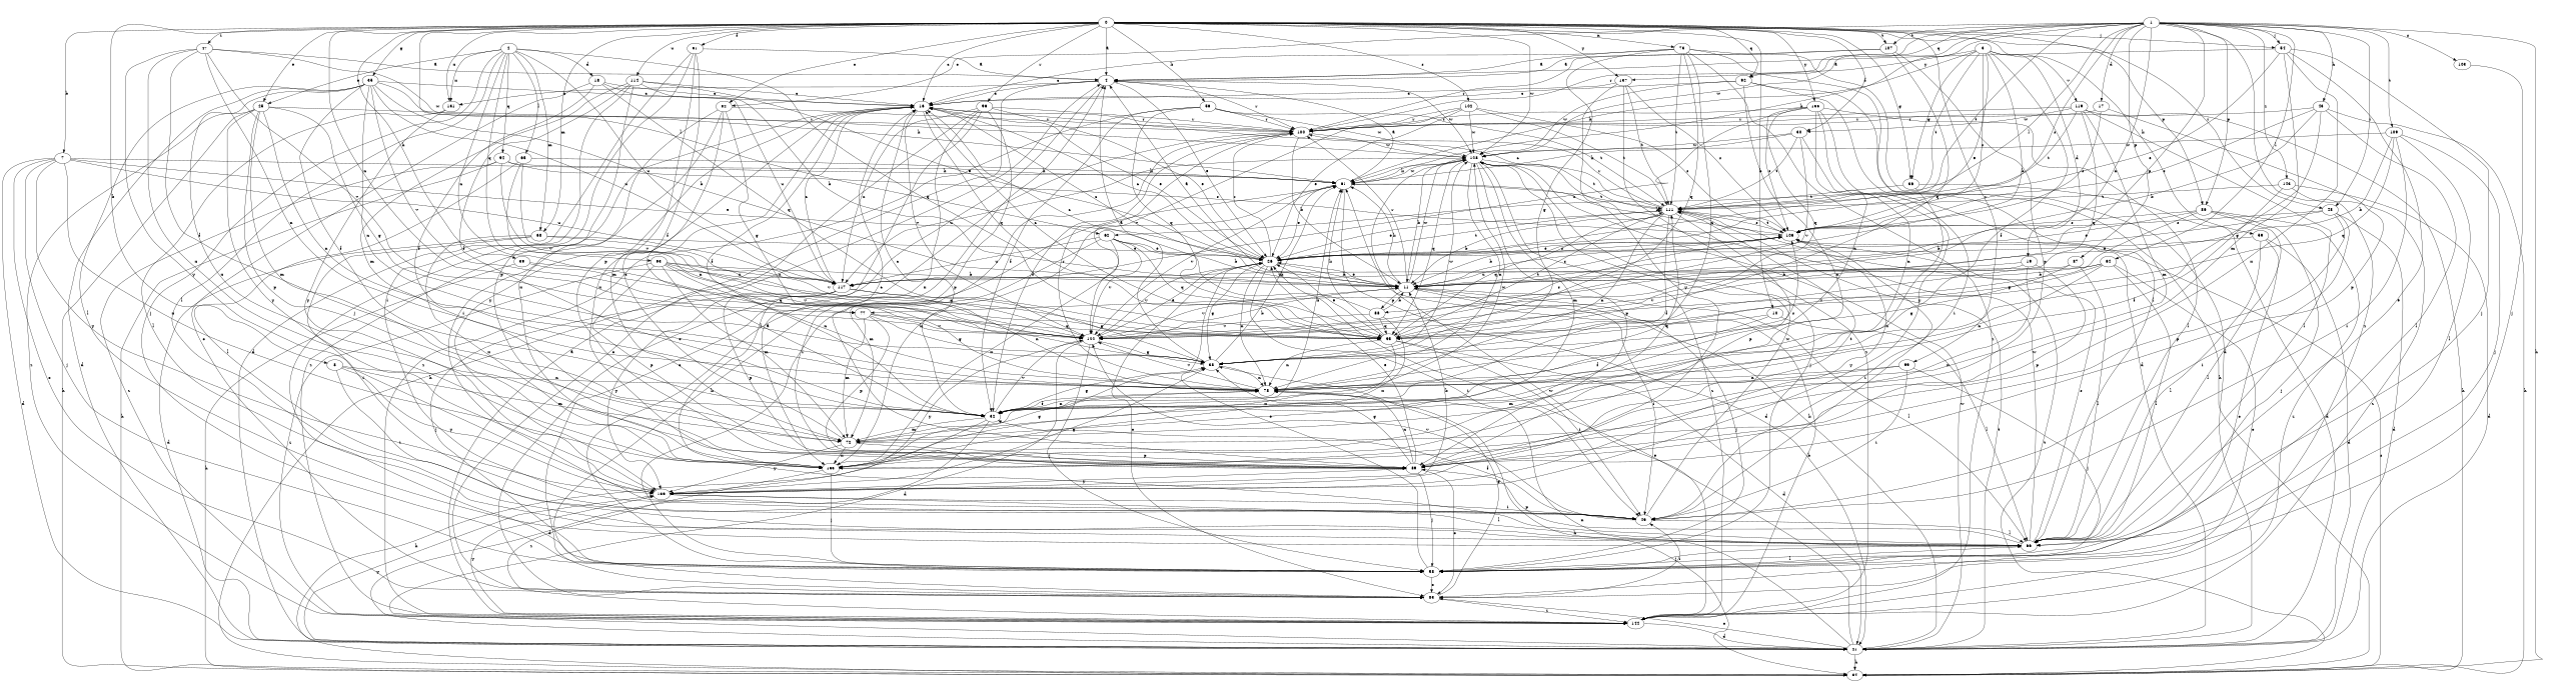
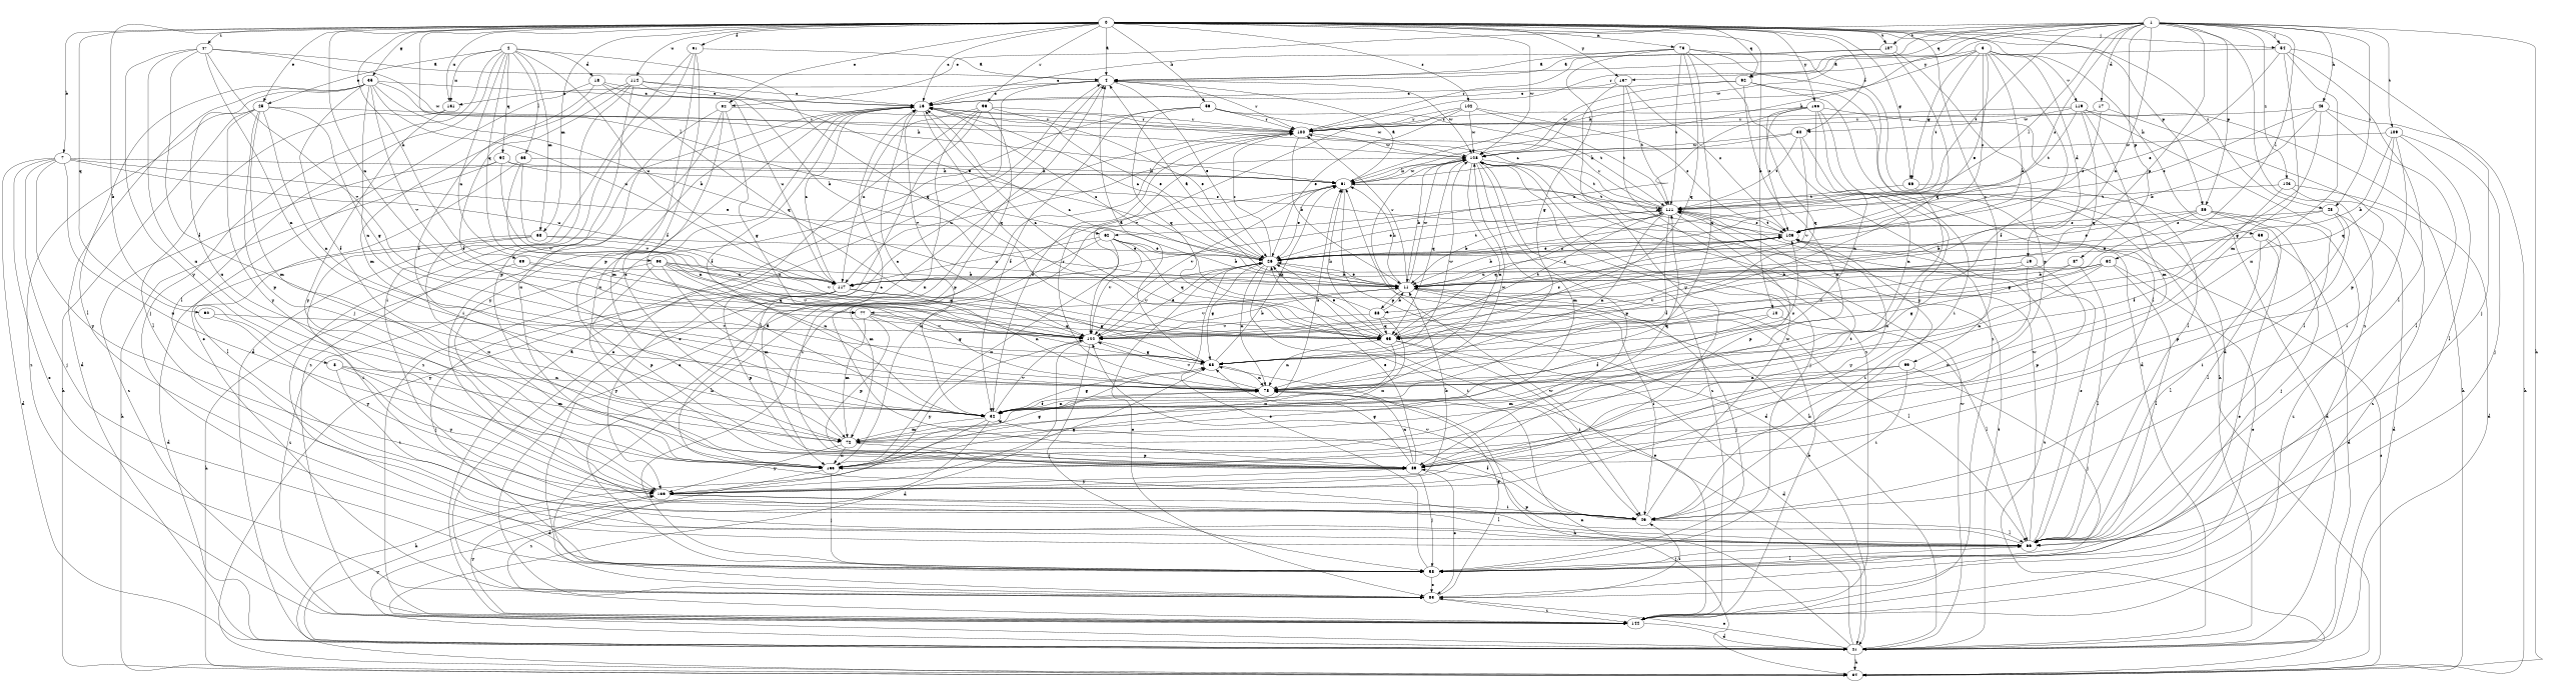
  strict digraph {
    0
    4
    7
    8
    10
    16
    25
    30
    31
    35
    36
    39
    47
    48
    54
    56
    59
    62
    68
    73
    77
    82
    86
+   90
    92
    96
    99
    102
    107
    114
    128
    131
    135
    137
    n35 [label=34]
    100
    26
    83
    61
    n40 [label=58]
    117
    21
    133
    139
    49
    72
    78
    66
    95
    32
    144
    122
    89
    38
    111
    11
    106
    1
    17
    43
    64
    87
    88
-   103
    109
    143
    2
    18
    65
    93
    94
    3
    19
    119
    0 -> 4 [label=a]
    0 -> 7 [label=b]
    0 -> 8 [label=b]
    0 -> 10 [label=b]
    0 -> 16 [label=c]
    0 -> 25 [label=e]
    0 -> 30 [label=f]
    0 -> 31 [label=f]
    0 -> 35 [label=g]
    0 -> 36 [label=g]
    0 -> 39 [label=h]
    0 -> 47 [label=i]
    0 -> 48 [label=i]
    0 -> 54 [label=j]
    0 -> 56 [label=k]
    0 -> 59 [label=k]
    0 -> 62 [label=l]
    0 -> 68 [label=m]
    0 -> 73 [label=n]
    0 -> 77 [label=n]
    0 -> 82 [label=o]
    0 -> 86 [label=p]
+   0 -> 90 [label=q]
    0 -> 92 [label=q]
    0 -> 96 [label=r]
    0 -> 99 [label=r]
    0 -> 102 [label=s]
    0 -> 107 [label=t]
    0 -> 114 [label=u]
    0 -> 128 [label=w]
    0 -> 131 [label=x]
    0 -> 135 [label=y]
    0 -> 137 [label=y]
    4 -> 16 [label=c]
    4 -> 128 [label=w]
    4 -> 131 [label=x]
-   4 -> n35 [label=h]
+   4 -> n35 [label=y]
    4 -> 100 [label=r]
    4 -> 26 [label=e]
    4 -> 83 [label=o]
    7 -> 26 [label=e]
    7 -> 83 [label=o]
    7 -> 61 [label=k]
    7 -> n40 [label=j]
    7 -> 117 [label=u]
    7 -> 21 [label=d]
    7 -> 133 [label=x]
    7 -> 139 [label=y]
    8 -> 139 [label=y]
    8 -> 49 [label=i]
    8 -> 72 [label=m]
    8 -> 78 [label=n]
    10 -> 66 [label=l]
    10 -> 95 [label=q]
    10 -> 32 [label=f]
    16 -> 100 [label=r]
    16 -> 26 [label=e]
    16 -> 133 [label=x]
    16 -> 139 [label=y]
    16 -> 95 [label=q]
    16 -> 32 [label=f]
    16 -> 144 [label=z]
    16 -> 122 [label=v]
    25 -> n35 [label=h]
    25 -> 100 [label=r]
    25 -> 139 [label=y]
    25 -> 72 [label=m]
    25 -> 78 [label=n]
    25 -> 144 [label=z]
    25 -> 89 [label=p]
    25 -> 38 [label=g]
    30 -> 128 [label=w]
    30 -> 61 [label=k]
    30 -> 78 [label=n]
    30 -> 122 [label=v]
    30 -> 111 [label=t]
    31 -> 4 [label=a]
    31 -> n40 [label=j]
    31 -> 21 [label=d]
    31 -> 32 [label=f]
    31 -> 89 [label=p]
    35 -> 16 [label=c]
    35 -> 61 [label=k]
    35 -> 117 [label=u]
    35 -> 21 [label=d]
    35 -> 133 [label=x]
    35 -> 78 [label=n]
    35 -> 66 [label=l]
    35 -> 32 [label=f]
    35 -> 122 [label=v]
    35 -> 11 [label=b]
    36 -> 21 [label=d]
    36 -> 133 [label=x]
    36 -> 111 [label=t]
    39 -> n35 [label=h]
    39 -> 117 [label=u]
    39 -> 95 [label=q]
    47 -> 4 [label=a]
    47 -> 128 [label=w]
    47 -> 133 [label=x]
    47 -> 139 [label=y]
    47 -> 78 [label=n]
    47 -> 32 [label=f]
    47 -> 122 [label=v]
    48 -> 21 [label=d]
    48 -> 49 [label=i]
    48 -> 89 [label=p]
    48 -> 11 [label=b]
    48 -> 106 [label=s]
    54 -> 4 [label=a]
    54 -> 26 [label=e]
    54 -> n40 [label=j]
    54 -> 133 [label=x]
    54 -> 72 [label=m]
-   54 -> 66 [label=e]
+   54 -> 66 [label=l]
    56 -> 128 [label=w]
    56 -> 100 [label=r]
    56 -> 95 [label=q]
    56 -> 32 [label=f]
    56 -> 144 [label=z]
    56 -> 111 [label=t]
    59 -> 26 [label=e]
    59 -> 83 [label=o]
    59 -> 21 [label=d]
    59 -> 66 [label=l]
    62 -> 26 [label=e]
    62 -> 117 [label=u]
    62 -> 133 [label=x]
    62 -> 72 [label=m]
    62 -> 95 [label=q]
    62 -> 122 [label=v]
    62 -> 11 [label=b]
    68 -> 26 [label=e]
    68 -> 21 [label=d]
    68 -> 133 [label=x]
    68 -> 49 [label=i]
    68 -> 122 [label=v]
    73 -> 4 [label=a]
    73 -> 16 [label=c]
    73 -> 21 [label=d]
    73 -> 78 [label=n]
    73 -> 66 [label=l]
    73 -> 95 [label=q]
    73 -> 144 [label=z]
    73 -> 38 [label=g]
    73 -> 111 [label=t]
    77 -> 72 [label=m]
    77 -> 95 [label=q]
    77 -> 122 [label=v]
    77 -> 89 [label=p]
    77 -> 38 [label=g]
    82 -> 100 [label=r]
    82 -> 133 [label=x]
    82 -> 49 [label=i]
    82 -> 72 [label=m]
    82 -> 38 [label=g]
    86 -> 26 [label=e]
    86 -> n40 [label=j]
    86 -> 66 [label=l]
    86 -> 144 [label=z]
    86 -> 38 [label=g]
    86 -> 106 [label=s]
+   90 -> 139 [label=y]
+   90 -> 122 [label=v]
    92 -> 16 [label=c]
    92 -> 128 [label=w]
    92 -> n35 [label=h]
    92 -> 21 [label=d]
    92 -> 133 [label=x]
    96 -> 100 [label=r]
    96 -> 26 [label=e]
    96 -> 83 [label=o]
    96 -> 117 [label=u]
    96 -> 133 [label=x]
    96 -> 66 [label=l]
    96 -> 89 [label=p]
    99 -> n40 [label=j]
    99 -> 49 [label=i]
    99 -> 72 [label=m]
    99 -> 78 [label=n]
    102 -> 128 [label=w]
    102 -> 100 [label=r]
    102 -> 26 [label=e]
    102 -> 122 [label=v]
    102 -> 111 [label=t]
    102 -> 106 [label=s]
    107 -> 4 [label=a]
    107 -> 100 [label=r]
    107 -> 95 [label=q]
    107 -> 89 [label=p]
    114 -> 16 [label=c]
    114 -> 26 [label=e]
    114 -> 49 [label=i]
    114 -> 72 [label=m]
    114 -> 32 [label=f]
    114 -> 89 [label=p]
    114 -> 11 [label=b]
    128 -> 61 [label=k]
    128 -> n40 [label=j]
    128 -> 117 [label=u]
    128 -> 72 [label=m]
    128 -> 78 [label=n]
    128 -> 95 [label=q]
    128 -> 144 [label=z]
    128 -> 89 [label=p]
    128 -> 111 [label=t]
    128 -> 11 [label=b]
    131 -> 139 [label=y]
    131 -> 66 [label=l]
    135 -> 100 [label=r]
    135 -> 117 [label=u]
    135 -> 139 [label=y]
    135 -> 49 [label=i]
    135 -> 78 [label=n]
    135 -> 66 [label=l]
    135 -> 95 [label=q]
    135 -> 106 [label=s]
    137 -> 16 [label=c]
    137 -> 139 [label=y]
    137 -> 144 [label=z]
    137 -> 111 [label=t]
    137 -> 106 [label=s]
    n35 -> 111 [label=t]
    n35 -> 106 [label=s]
    100 -> 128 [label=w]
    100 -> 83 [label=o]
    100 -> 32 [label=f]
    100 -> 11 [label=b]
    26 -> 16 [label=c]
    26 -> 100 [label=r]
    26 -> 83 [label=o]
    26 -> 49 [label=i]
    26 -> 78 [label=n]
    26 -> 122 [label=v]
    26 -> 38 [label=g]
    26 -> 111 [label=t]
    26 -> 11 [label=b]
    26 -> 106 [label=s]
    83 -> 61 [label=k]
    83 -> 49 [label=i]
    83 -> 144 [label=z]
    83 -> 38 [label=g]
    61 -> 4 [label=a]
    61 -> 128 [label=w]
    61 -> 26 [label=e]
    61 -> 21 [label=d]
    61 -> 122 [label=v]
    61 -> 111 [label=t]
    n40 -> 4 [label=a]
    n40 -> 100 [label=r]
    n40 -> 26 [label=e]
    n40 -> 83 [label=o]
    n40 -> 66 [label=l]
    117 -> 16 [label=c]
    117 -> n40 [label=j]
    117 -> 139 [label=y]
    117 -> 78 [label=n]
    117 -> 89 [label=p]
    117 -> 38 [label=g]
    21 -> 128 [label=w]
    21 -> n35 [label=h]
    21 -> 26 [label=e]
    21 -> 83 [label=o]
    21 -> 61 [label=k]
    21 -> 139 [label=y]
    21 -> 78 [label=n]
    21 -> 111 [label=t]
    133 -> 61 [label=k]
    133 -> n40 [label=j]
    133 -> 144 [label=z]
    133 -> 38 [label=g]
    139 -> 49 [label=i]
    139 -> 66 [label=l]
    139 -> 38 [label=g]
    139 -> 11 [label=b]
    49 -> 128 [label=w]
    49 -> 66 [label=l]
    49 -> 32 [label=f]
    49 -> 122 [label=v]
    72 -> 16 [label=c]
    72 -> 133 [label=x]
    72 -> 139 [label=y]
    72 -> 89 [label=p]
    72 -> 111 [label=t]
    78 -> n35 [label=h]
    78 -> 100 [label=r]
    78 -> 32 [label=f]
    78 -> 122 [label=v]
    78 -> 106 [label=s]
    66 -> 128 [label=w]
    66 -> n40 [label=j]
    66 -> 89 [label=p]
    66 -> 106 [label=s]
    95 -> 16 [label=c]
    95 -> 26 [label=e]
    95 -> 61 [label=k]
    95 -> 21 [label=d]
    95 -> 133 [label=x]
    95 -> 49 [label=i]
    95 -> 78 [label=n]
    95 -> 111 [label=t]
    32 -> 16 [label=c]
    32 -> 128 [label=w]
    32 -> n35 [label=h]
    32 -> 61 [label=k]
    32 -> 21 [label=d]
    32 -> 72 [label=m]
    32 -> 78 [label=n]
    32 -> 122 [label=v]
    32 -> 38 [label=g]
    144 -> 4 [label=a]
    144 -> 128 [label=w]
    144 -> 21 [label=d]
    144 -> 139 [label=y]
    144 -> 11 [label=b]
    122 -> 26 [label=e]
    122 -> n40 [label=j]
    122 -> 21 [label=d]
    122 -> 139 [label=y]
    122 -> 38 [label=g]
    122 -> 11 [label=b]
    122 -> 106 [label=s]
    89 -> 16 [label=c]
    89 -> 26 [label=e]
    89 -> 83 [label=o]
    89 -> n40 [label=j]
    89 -> 139 [label=y]
    89 -> 78 [label=n]
    89 -> 38 [label=g]
    89 -> 111 [label=t]
    38 -> 4 [label=a]
    38 -> 128 [label=w]
    38 -> 61 [label=k]
    38 -> 78 [label=n]
    111 -> 16 [label=c]
    111 -> 100 [label=r]
    111 -> 26 [label=e]
    111 -> 78 [label=n]
    111 -> 95 [label=q]
    111 -> 32 [label=f]
    111 -> 89 [label=p]
    111 -> 11 [label=b]
    111 -> 106 [label=s]
    11 -> 4 [label=a]
    11 -> 16 [label=c]
    11 -> 128 [label=w]
    11 -> 100 [label=r]
    11 -> 26 [label=e]
    11 -> 61 [label=k]
    11 -> n40 [label=j]
    11 -> 49 [label=i]
    11 -> 66 [label=l]
    11 -> 122 [label=v]
    11 -> 106 [label=s]
    11 -> 88 [label=p]
    106 -> 26 [label=e]
    106 -> 61 [label=k]
    106 -> 139 [label=y]
    106 -> 49 [label=i]
    106 -> 111 [label=t]
    106 -> 11 [label=b]
    1 -> 48 [label=i]
    1 -> 54 [label=j]
    1 -> 62 [label=l]
    1 -> 77 [label=n]
    1 -> 82 [label=o]
    1 -> 86 [label=p]
    1 -> 92 [label=q]
    1 -> 107 [label=t]
    1 -> 128 [label=w]
    1 -> n35 [label=h]
    1 -> 100 [label=r]
    1 -> 61 [label=k]
    1 -> 144 [label=z]
    1 -> 111 [label=t]
    1 -> 106 [label=s]
    1 -> 17 [label=d]
    1 -> 43 [label=h]
    1 -> 64 [label=l]
    1 -> 87 [label=p]
    1 -> 88 [label=p]
-   1 -> 103 [label=s]
    1 -> 109 [label=t]
    1 -> 143 [label=z]
    17 -> 100 [label=r]
    17 -> 89 [label=p]
    17 -> 106 [label=s]
    43 -> n35 [label=h]
    43 -> 100 [label=r]
    43 -> 66 [label=l]
    43 -> 38 [label=g]
    43 -> 11 [label=b]
    43 -> 106 [label=s]
    64 -> 83 [label=o]
    64 -> 117 [label=u]
    64 -> 78 [label=n]
    64 -> 66 [label=l]
    64 -> 122 [label=v]
    64 -> 11 [label=b]
    87 -> 117 [label=u]
    87 -> 66 [label=l]
    87 -> 38 [label=g]
    88 -> 16 [label=c]
    88 -> 133 [label=x]
    88 -> 95 [label=q]
    88 -> 122 [label=v]
    88 -> 11 [label=b]
-   103 -> n40 [label=j]
    109 -> 128 [label=w]
    109 -> n40 [label=j]
    109 -> 49 [label=i]
    109 -> 66 [label=l]
    109 -> 95 [label=q]
    109 -> 11 [label=b]
    143 -> 21 [label=d]
    143 -> 32 [label=f]
    143 -> 144 [label=z]
    143 -> 111 [label=t]
    2 -> 25 [label=e]
    2 -> 68 [label=m]
    2 -> 77 [label=n]
    2 -> 131 [label=x]
    2 -> n40 [label=j]
    2 -> 117 [label=u]
    2 -> 66 [label=l]
    2 -> 95 [label=q]
    2 -> 18 [label=d]
    2 -> 65 [label=l]
    2 -> 93 [label=q]
    2 -> 94 [label=q]
    18 -> 16 [label=c]
    18 -> 83 [label=o]
    18 -> 117 [label=u]
    18 -> 95 [label=q]
    18 -> 32 [label=f]
    65 -> 61 [label=k]
    65 -> 78 [label=n]
    65 -> 66 [label=l]
    65 -> 122 [label=v]
    93 -> 117 [label=u]
    93 -> 72 [label=m]
    93 -> 78 [label=n]
    93 -> 95 [label=q]
    93 -> 144 [label=z]
    93 -> 122 [label=v]
    93 -> 89 [label=p]
    93 -> 11 [label=b]
    94 -> n35 [label=h]
    94 -> 61 [label=k]
    94 -> 144 [label=z]
    94 -> 122 [label=v]
    94 -> 106 [label=s]
    3 -> 36 [label=g]
    3 -> 137 [label=y]
    3 -> 26 [label=e]
    3 -> 61 [label=k]
    3 -> 32 [label=f]
    3 -> 111 [label=t]
    3 -> 11 [label=b]
    3 -> 106 [label=s]
    3 -> 19 [label=d]
    3 -> 119 [label=v]
    19 -> 133 [label=x]
    19 -> 122 [label=v]
    19 -> 89 [label=p]
    19 -> 11 [label=b]
    119 -> 30 [label=w]
    119 -> n35 [label=h]
    119 -> 100 [label=r]
    119 -> 72 [label=m]
    119 -> 66 [label=l]
    119 -> 95 [label=q]
    119 -> 111 [label=t]
  }
